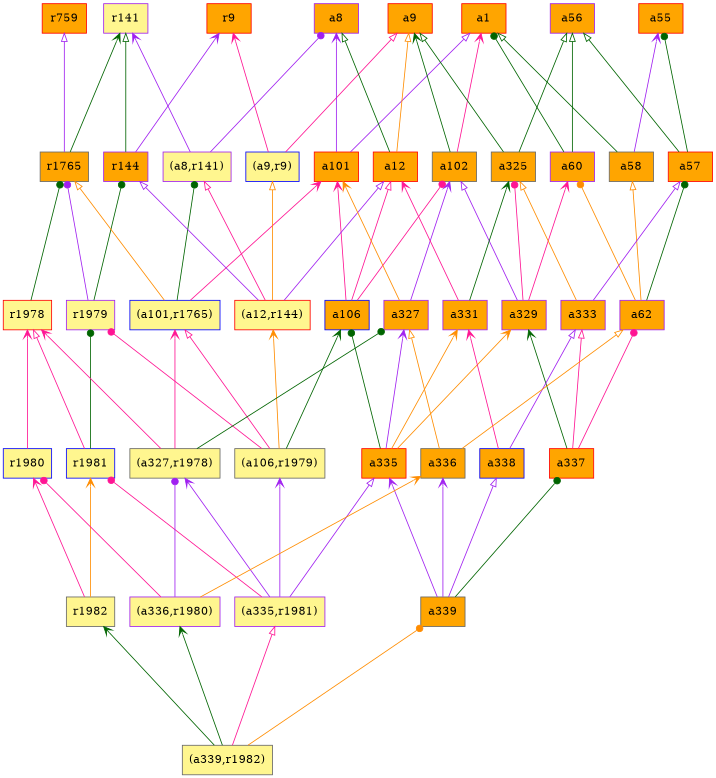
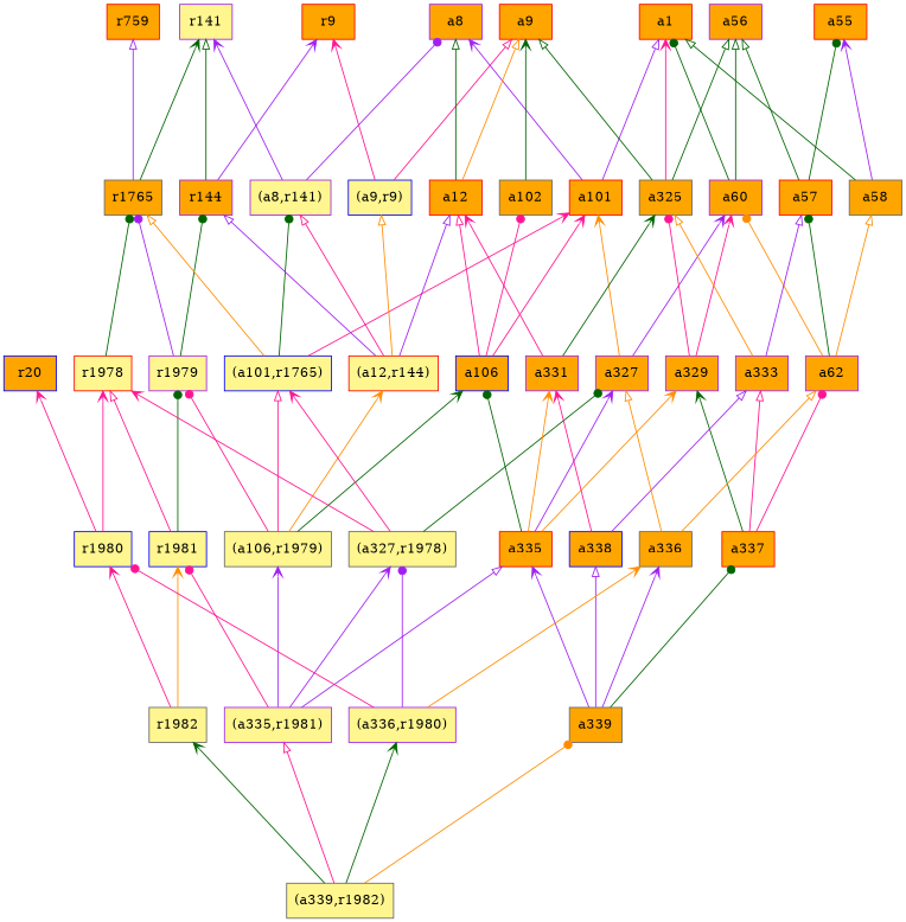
  digraph {
    rankdir=BT
    ranksep=2.0
    node [color=purple fillcolor=orange shape=record style=filled]
    edge [arrowhead=vee color=deeppink]
    n1 [color=blue fillcolor=khaki1 label="{(a9,r9)}"]
    n2 [color=red label="{r9}"]
    n3 [color=red label="{a9}"]
    n4 [color=gray40 label="{r1765}"]
    n5 [fillcolor=khaki1 label="{r141}"]
    n6 [color=red label="{r759}"]
    n7 [label="{a8}"]
    n8 [fillcolor=khaki1 label="{(a335,r1981)}"]
    n9 [color=gray40 fillcolor=khaki1 label="{(a106,r1979)}"]
    n10 [color=blue fillcolor=khaki1 label="{r1981}"]
    n11 [color=gray40 fillcolor=khaki1 label="{(a327,r1978)}"]
    n12 [color=red label="{a335}"]
    n13 [fillcolor=khaki1 label="{r1979}"]
    n14 [color=blue fillcolor=khaki1 label="{(a101,r1765)}"]
    n15 [color=blue label="{a106}"]
    n16 [color=red fillcolor=khaki1 label="{(a12,r144)}"]
    n17 [color=red fillcolor=khaki1 label="{r1978}"]
    n18 [label="{a327}"]
    n19 [label="{a329}"]
    n20 [label="{a331}"]
    n21 [label="{r144}"]
    n22 [fillcolor=khaki1 label="{(a8,r141)}"]
    n23 [color=red label="{a101}"]
    n24 [color=gray40 label="{a102}"]
    n25 [color=red label="{a12}"]
    n26 [color=gray40 label="{a325}"]
    n27 [label="{a60}"]
    n28 [color=red label="{a1}"]
    n29 [label="{a56}"]
    n30 [color=red label="{a57}"]
    n31 [color=red label="{a55}"]
    n32 [color=red label="{a337}"]
    n33 [label="{a62}"]
    n34 [label="{a333}"]
    n35 [color=gray40 label="{a58}"]
    n36 [color=blue label="{a338}"]
    n37 [color=gray40 label="{a336}"]
    n38 [color=gray40 label="{a339}"]
    n39 [color=blue fillcolor=khaki1 label="{r1980}"]
+   n40 [color=blue label="{r20}"]
    n41 [color=gray40 fillcolor=khaki1 label="{r1982}"]
    n42 [fillcolor=khaki1 label="{(a336,r1980)}"]
    n43 [color=gray40 fillcolor=khaki1 label="{(a339,r1982)}"]
    n1 -> n2
    n1 -> n3 [arrowhead=onormal]
    n4 -> n5 [color=darkgreen]
    n4 -> n6 [arrowhead=onormal color=purple]
    n8 -> n9 [color=purple]
    n8 -> n10 [arrowhead=dot]
    n8 -> n11 [color=purple]
    n8 -> n12 [arrowhead=onormal color=purple]
    n9 -> n13 [arrowhead=dot]
    n9 -> n14 [arrowhead=onormal]
    n9 -> n15 [color=darkgreen]
    n9 -> n16 [color=darkorange]
    n10 -> n13 [arrowhead=dot color=darkgreen]
    n10 -> n17 [arrowhead=onormal]
    n11 -> n14
    n11 -> n17
    n11 -> n18 [arrowhead=dot color=darkgreen]
    n12 -> n15 [arrowhead=dot color=darkgreen]
    n12 -> n18 [color=purple]
    n12 -> n19 [color=darkorange]
    n12 -> n20 [color=darkorange]
    n13 -> n4 [arrowhead=dot color=purple]
    n13 -> n21 [arrowhead=dot color=darkgreen]
    n14 -> n4 [arrowhead=onormal color=darkorange]
    n14 -> n22 [arrowhead=dot color=darkgreen]
    n14 -> n23
    n15 -> n23
    n15 -> n24 [arrowhead=dot]
    n15 -> n25 [arrowhead=onormal]
    n16 -> n1 [arrowhead=onormal color=darkorange]
    n16 -> n21 [arrowhead=onormal color=purple]
    n16 -> n22 [arrowhead=onormal]
    n16 -> n25 [arrowhead=onormal color=purple]
    n17 -> n4 [arrowhead=dot color=darkgreen]
    n18 -> n23 [color=darkorange]
-   n18 -> n24 [color=purple]
-   n19 -> n24 [arrowhead=onormal color=purple]
+   n18 -> n27 [color=purple]
    n19 -> n26 [arrowhead=dot]
    n19 -> n27
    n20 -> n25
    n20 -> n26 [color=darkgreen]
    n21 -> n2 [color=purple]
    n21 -> n5 [arrowhead=onormal color=darkgreen]
    n22 -> n5 [color=purple]
    n22 -> n7 [arrowhead=dot color=purple]
    n23 -> n7 [color=purple]
    n23 -> n28 [arrowhead=onormal color=purple]
    n24 -> n3 [color=darkgreen]
-   n24 -> n28
+   n26 -> n28
    n25 -> n3 [arrowhead=onormal color=darkorange]
    n25 -> n7 [arrowhead=onormal color=darkgreen]
    n26 -> n3 [arrowhead=onormal color=darkgreen]
    n26 -> n29 [arrowhead=onormal color=darkgreen]
    n27 -> n28 [arrowhead=dot color=darkgreen]
    n27 -> n29 [arrowhead=onormal color=darkgreen]
    n30 -> n29 [arrowhead=onormal color=darkgreen]
    n30 -> n31 [arrowhead=dot color=darkgreen]
    n32 -> n19 [color=darkgreen]
    n32 -> n33 [arrowhead=dot]
    n32 -> n34 [arrowhead=onormal]
    n33 -> n27 [arrowhead=dot color=darkorange]
    n33 -> n30 [arrowhead=dot color=darkgreen]
    n33 -> n35 [arrowhead=onormal color=darkorange]
    n34 -> n26 [arrowhead=onormal color=darkorange]
    n34 -> n30 [arrowhead=onormal color=purple]
    n35 -> n28 [arrowhead=onormal color=darkgreen]
    n35 -> n31 [color=purple]
    n36 -> n20
    n36 -> n34 [arrowhead=onormal color=purple]
    n37 -> n18 [arrowhead=onormal color=darkorange]
    n37 -> n33 [arrowhead=onormal color=darkorange]
    n38 -> n12 [color=purple]
    n38 -> n32 [arrowhead=dot color=darkgreen]
    n38 -> n36 [arrowhead=onormal color=purple]
    n38 -> n37 [color=purple]
    n39 -> n17
+   n39 -> n40
    n41 -> n10 [color=darkorange]
    n41 -> n39
    n42 -> n11 [arrowhead=dot color=purple]
    n42 -> n37 [color=darkorange]
    n42 -> n39 [arrowhead=dot]
    n43 -> n8 [arrowhead=onormal]
    n43 -> n38 [arrowhead=dot color=darkorange]
    n43 -> n41 [color=darkgreen]
    n43 -> n42 [color=darkgreen]
  }
